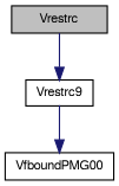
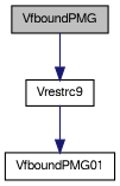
  digraph {
    rankdir=TB
    node [color=black fillcolor=white fontname=FreeSans fontsize=10 shape=record style=filled]
    edge [color=midnightblue fontname=FreeSans fontsize=10 labelfontname=FreeSans labelfontsize=10 style=solid]
-   n1 [fillcolor=grey75 fontcolor=black height=0.2 label=Vrestrc width=0.4]
+   n1 [fillcolor=grey75 fontcolor=black height=0.2 label=VfboundPMG width=0.4]
    n2 [height=0.2 label=Vrestrc9 width=0.4]
-   n3 [height=0.2 label=VfboundPMG00 width=0.4]
+   n3 [height=0.2 label=VfboundPMG01 width=0.4]
    n1 -> n2
    n2 -> n3
  }
